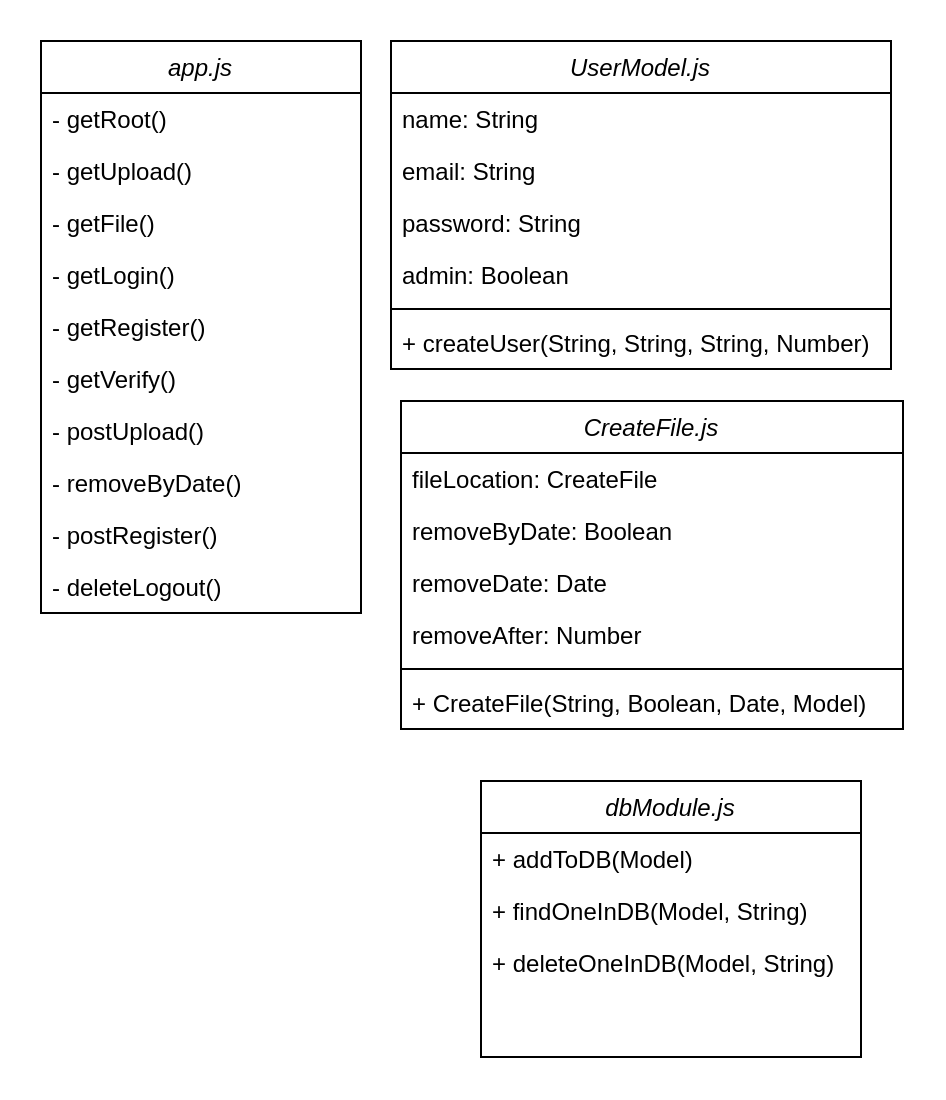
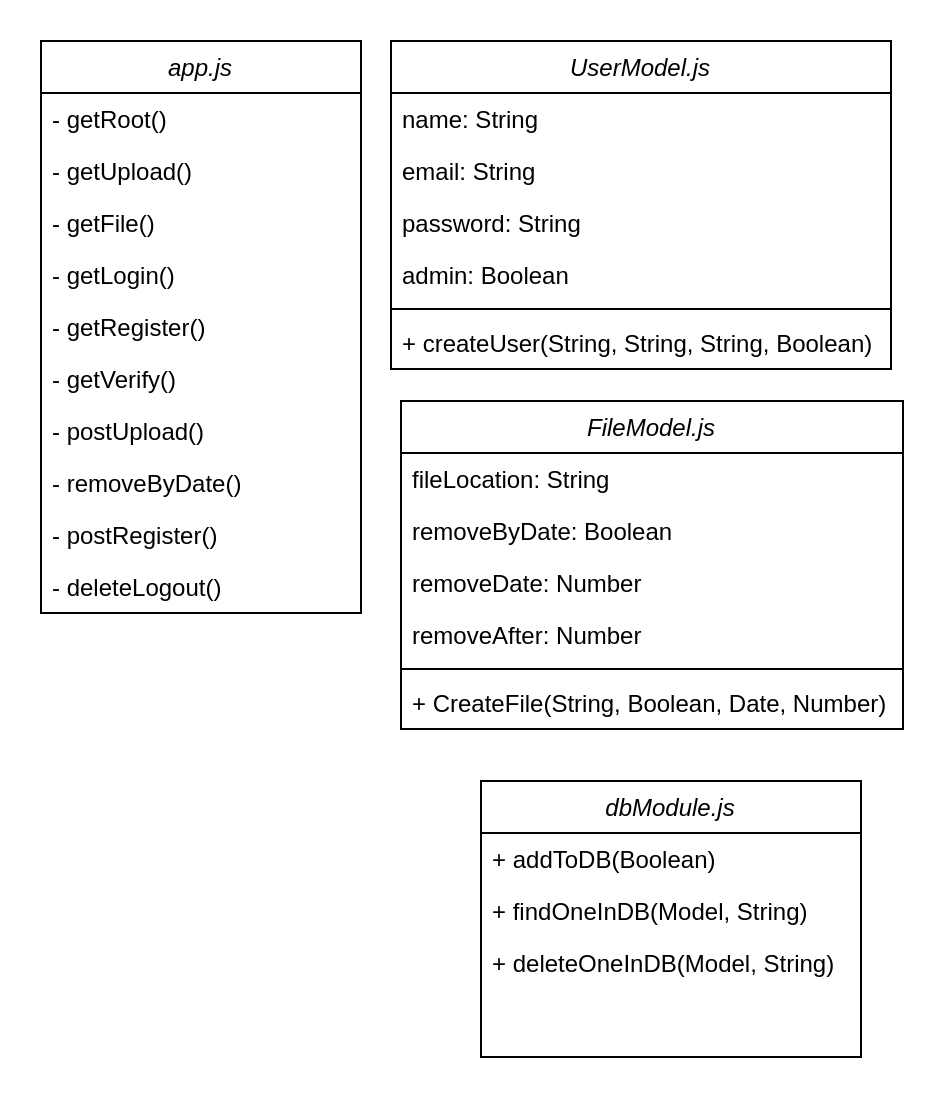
  <mxCell id="0" />
  <mxCell id="1" parent="0" />
  <mxCell id="2" value="app.js&#10;" style="swimlane;fontStyle=2;align=center;verticalAlign=top;childLayout=stackLayout;horizontal=1;startSize=26;horizontalStack=0;resizeParent=1;resizeLast=0;collapsible=1;marginBottom=0;rounded=0;shadow=0;strokeWidth=1;" parent="1" vertex="1"><mxGeometry x="20" y="20" width="160" height="286" as="geometry"><mxRectangle x="230" y="140" width="160" height="26" as="alternateBounds" /></mxGeometry></mxCell>
  <mxCell id="3" value="- getRoot()&#10;" style="text;align=left;verticalAlign=top;spacingLeft=4;spacingRight=4;overflow=hidden;rotatable=0;points=[[0,0.5],[1,0.5]];portConstraint=eastwest;" parent="2" vertex="1"><mxGeometry y="26" width="160" height="26" as="geometry" /></mxCell>
  <mxCell id="4" value="- getUpload()" style="text;align=left;verticalAlign=top;spacingLeft=4;spacingRight=4;overflow=hidden;rotatable=0;points=[[0,0.5],[1,0.5]];portConstraint=eastwest;" vertex="1" parent="2"><mxGeometry y="52" width="160" height="26" as="geometry" /></mxCell>
  <mxCell id="5" value="- getFile()&#10;" style="text;align=left;verticalAlign=top;spacingLeft=4;spacingRight=4;overflow=hidden;rotatable=0;points=[[0,0.5],[1,0.5]];portConstraint=eastwest;" vertex="1" parent="2"><mxGeometry y="78" width="160" height="26" as="geometry" /></mxCell>
  <mxCell id="6" value="- getLogin()" style="text;align=left;verticalAlign=top;spacingLeft=4;spacingRight=4;overflow=hidden;rotatable=0;points=[[0,0.5],[1,0.5]];portConstraint=eastwest;" vertex="1" parent="2"><mxGeometry y="104" width="160" height="26" as="geometry" /></mxCell>
  <mxCell id="7" value="- getRegister()" style="text;align=left;verticalAlign=top;spacingLeft=4;spacingRight=4;overflow=hidden;rotatable=0;points=[[0,0.5],[1,0.5]];portConstraint=eastwest;" vertex="1" parent="2"><mxGeometry y="130" width="160" height="26" as="geometry" /></mxCell>
  <mxCell id="8" value="- getVerify()" style="text;align=left;verticalAlign=top;spacingLeft=4;spacingRight=4;overflow=hidden;rotatable=0;points=[[0,0.5],[1,0.5]];portConstraint=eastwest;" vertex="1" parent="2"><mxGeometry y="156" width="160" height="26" as="geometry" /></mxCell>
  <mxCell id="9" value="- postUpload()" style="text;align=left;verticalAlign=top;spacingLeft=4;spacingRight=4;overflow=hidden;rotatable=0;points=[[0,0.5],[1,0.5]];portConstraint=eastwest;" vertex="1" parent="2"><mxGeometry y="182" width="160" height="26" as="geometry" /></mxCell>
  <mxCell id="10" value="- removeByDate()" style="text;align=left;verticalAlign=top;spacingLeft=4;spacingRight=4;overflow=hidden;rotatable=0;points=[[0,0.5],[1,0.5]];portConstraint=eastwest;" vertex="1" parent="2"><mxGeometry y="208" width="160" height="26" as="geometry" /></mxCell>
  <mxCell id="11" value="- postRegister()" style="text;align=left;verticalAlign=top;spacingLeft=4;spacingRight=4;overflow=hidden;rotatable=0;points=[[0,0.5],[1,0.5]];portConstraint=eastwest;" vertex="1" parent="2"><mxGeometry y="234" width="160" height="26" as="geometry" /></mxCell>
  <mxCell id="12" value="- deleteLogout()" style="text;align=left;verticalAlign=top;spacingLeft=4;spacingRight=4;overflow=hidden;rotatable=0;points=[[0,0.5],[1,0.5]];portConstraint=eastwest;" vertex="1" parent="2"><mxGeometry y="260" width="160" height="26" as="geometry" /></mxCell>
  <mxCell id="13" value="UserModel.js&#10;" style="swimlane;fontStyle=2;align=center;verticalAlign=top;childLayout=stackLayout;horizontal=1;startSize=26;horizontalStack=0;resizeParent=1;resizeLast=0;collapsible=1;marginBottom=0;rounded=0;shadow=0;strokeWidth=1;" vertex="1" parent="1"><mxGeometry x="195" y="20" width="250" height="164" as="geometry"><mxRectangle x="230" y="140" width="160" height="26" as="alternateBounds" /></mxGeometry></mxCell>
  <mxCell id="14" value="name: String" style="text;align=left;verticalAlign=top;spacingLeft=4;spacingRight=4;overflow=hidden;rotatable=0;points=[[0,0.5],[1,0.5]];portConstraint=eastwest;" vertex="1" parent="13"><mxGeometry y="26" width="250" height="26" as="geometry" /></mxCell>
  <mxCell id="15" value="email: String" style="text;align=left;verticalAlign=top;spacingLeft=4;spacingRight=4;overflow=hidden;rotatable=0;points=[[0,0.5],[1,0.5]];portConstraint=eastwest;rounded=0;shadow=0;html=0;" vertex="1" parent="13"><mxGeometry y="52" width="250" height="26" as="geometry" /></mxCell>
  <mxCell id="16" value="password: String&#10;" style="text;align=left;verticalAlign=top;spacingLeft=4;spacingRight=4;overflow=hidden;rotatable=0;points=[[0,0.5],[1,0.5]];portConstraint=eastwest;rounded=0;shadow=0;html=0;" vertex="1" parent="13"><mxGeometry y="78" width="250" height="26" as="geometry" /></mxCell>
  <mxCell id="17" value="admin: Boolean" style="text;align=left;verticalAlign=top;spacingLeft=4;spacingRight=4;overflow=hidden;rotatable=0;points=[[0,0.5],[1,0.5]];portConstraint=eastwest;rounded=0;shadow=0;html=0;" vertex="1" parent="13"><mxGeometry y="104" width="250" height="26" as="geometry" /></mxCell>
  <mxCell id="18" value="" style="line;html=1;strokeWidth=1;align=left;verticalAlign=middle;spacingTop=-1;spacingLeft=3;spacingRight=3;rotatable=0;labelPosition=right;points=[];portConstraint=eastwest;" vertex="1" parent="13"><mxGeometry y="130" width="250" height="8" as="geometry" /></mxCell>
- <mxCell id="19" value="+ createUser(String, String, String, Number)&#10;" style="text;align=left;verticalAlign=top;spacingLeft=4;spacingRight=4;overflow=hidden;rotatable=0;points=[[0,0.5],[1,0.5]];portConstraint=eastwest;" vertex="1" parent="13"><mxGeometry y="138" width="250" height="26" as="geometry" /></mxCell>
- <mxCell id="20" value="CreateFile.js&#10;" style="swimlane;fontStyle=2;align=center;verticalAlign=top;childLayout=stackLayout;horizontal=1;startSize=26;horizontalStack=0;resizeParent=1;resizeLast=0;collapsible=1;marginBottom=0;rounded=0;shadow=0;strokeWidth=1;" vertex="1" parent="1"><mxGeometry x="200" y="200" width="251" height="164" as="geometry"><mxRectangle x="230" y="140" width="160" height="26" as="alternateBounds" /></mxGeometry></mxCell>
- <mxCell id="21" value="fileLocation: CreateFile" style="text;align=left;verticalAlign=top;spacingLeft=4;spacingRight=4;overflow=hidden;rotatable=0;points=[[0,0.5],[1,0.5]];portConstraint=eastwest;" vertex="1" parent="20"><mxGeometry y="26" width="251" height="26" as="geometry" /></mxCell>
+ <mxCell id="19" value="+ createUser(String, String, String, Boolean)&#10;" style="text;align=left;verticalAlign=top;spacingLeft=4;spacingRight=4;overflow=hidden;rotatable=0;points=[[0,0.5],[1,0.5]];portConstraint=eastwest;" vertex="1" parent="13"><mxGeometry y="138" width="250" height="26" as="geometry" /></mxCell>
+ <mxCell id="20" value="FileModel.js&#10;" style="swimlane;fontStyle=2;align=center;verticalAlign=top;childLayout=stackLayout;horizontal=1;startSize=26;horizontalStack=0;resizeParent=1;resizeLast=0;collapsible=1;marginBottom=0;rounded=0;shadow=0;strokeWidth=1;" vertex="1" parent="1"><mxGeometry x="200" y="200" width="251" height="164" as="geometry"><mxRectangle x="230" y="140" width="160" height="26" as="alternateBounds" /></mxGeometry></mxCell>
+ <mxCell id="21" value="fileLocation: String" style="text;align=left;verticalAlign=top;spacingLeft=4;spacingRight=4;overflow=hidden;rotatable=0;points=[[0,0.5],[1,0.5]];portConstraint=eastwest;" vertex="1" parent="20"><mxGeometry y="26" width="251" height="26" as="geometry" /></mxCell>
  <mxCell id="22" value="removeByDate: Boolean&#10;" style="text;align=left;verticalAlign=top;spacingLeft=4;spacingRight=4;overflow=hidden;rotatable=0;points=[[0,0.5],[1,0.5]];portConstraint=eastwest;rounded=0;shadow=0;html=0;" vertex="1" parent="20"><mxGeometry y="52" width="251" height="26" as="geometry" /></mxCell>
- <mxCell id="23" value="removeDate: Date" style="text;align=left;verticalAlign=top;spacingLeft=4;spacingRight=4;overflow=hidden;rotatable=0;points=[[0,0.5],[1,0.5]];portConstraint=eastwest;rounded=0;shadow=0;html=0;" vertex="1" parent="20"><mxGeometry y="78" width="251" height="26" as="geometry" /></mxCell>
+ <mxCell id="23" value="removeDate: Number" style="text;align=left;verticalAlign=top;spacingLeft=4;spacingRight=4;overflow=hidden;rotatable=0;points=[[0,0.5],[1,0.5]];portConstraint=eastwest;rounded=0;shadow=0;html=0;" vertex="1" parent="20"><mxGeometry y="78" width="251" height="26" as="geometry" /></mxCell>
  <mxCell id="24" value="removeAfter: Number&#10;" style="text;align=left;verticalAlign=top;spacingLeft=4;spacingRight=4;overflow=hidden;rotatable=0;points=[[0,0.5],[1,0.5]];portConstraint=eastwest;rounded=0;shadow=0;html=0;" vertex="1" parent="20"><mxGeometry y="104" width="251" height="26" as="geometry" /></mxCell>
  <mxCell id="25" value="" style="line;html=1;strokeWidth=1;align=left;verticalAlign=middle;spacingTop=-1;spacingLeft=3;spacingRight=3;rotatable=0;labelPosition=right;points=[];portConstraint=eastwest;" vertex="1" parent="20"><mxGeometry y="130" width="251" height="8" as="geometry" /></mxCell>
- <mxCell id="26" value="+ CreateFile(String, Boolean, Date, Model)&#10;" style="text;align=left;verticalAlign=top;spacingLeft=4;spacingRight=4;overflow=hidden;rotatable=0;points=[[0,0.5],[1,0.5]];portConstraint=eastwest;" vertex="1" parent="20"><mxGeometry y="138" width="251" height="26" as="geometry" /></mxCell>
+ <mxCell id="26" value="+ CreateFile(String, Boolean, Date, Number)&#10;" style="text;align=left;verticalAlign=top;spacingLeft=4;spacingRight=4;overflow=hidden;rotatable=0;points=[[0,0.5],[1,0.5]];portConstraint=eastwest;" vertex="1" parent="20"><mxGeometry y="138" width="251" height="26" as="geometry" /></mxCell>
  <mxCell id="27" value="dbModule.js&#10;" style="swimlane;fontStyle=2;align=center;verticalAlign=top;childLayout=stackLayout;horizontal=1;startSize=26;horizontalStack=0;resizeParent=1;resizeLast=0;collapsible=1;marginBottom=0;rounded=0;shadow=0;strokeWidth=1;" vertex="1" parent="1"><mxGeometry x="240" y="390" width="190" height="138" as="geometry"><mxRectangle x="230" y="140" width="160" height="26" as="alternateBounds" /></mxGeometry></mxCell>
- <mxCell id="28" value="+ addToDB(Model)" style="text;align=left;verticalAlign=top;spacingLeft=4;spacingRight=4;overflow=hidden;rotatable=0;points=[[0,0.5],[1,0.5]];portConstraint=eastwest;" vertex="1" parent="27"><mxGeometry y="26" width="190" height="26" as="geometry" /></mxCell>
+ <mxCell id="28" value="+ addToDB(Boolean)" style="text;align=left;verticalAlign=top;spacingLeft=4;spacingRight=4;overflow=hidden;rotatable=0;points=[[0,0.5],[1,0.5]];portConstraint=eastwest;" vertex="1" parent="27"><mxGeometry y="26" width="190" height="26" as="geometry" /></mxCell>
  <mxCell id="29" value="+ findOneInDB(Model, String)" style="text;align=left;verticalAlign=top;spacingLeft=4;spacingRight=4;overflow=hidden;rotatable=0;points=[[0,0.5],[1,0.5]];portConstraint=eastwest;" vertex="1" parent="27"><mxGeometry y="52" width="190" height="26" as="geometry" /></mxCell>
  <mxCell id="30" value="+ deleteOneInDB(Model, String)" style="text;align=left;verticalAlign=top;spacingLeft=4;spacingRight=4;overflow=hidden;rotatable=0;points=[[0,0.5],[1,0.5]];portConstraint=eastwest;" vertex="1" parent="27"><mxGeometry y="78" width="190" height="26" as="geometry" /></mxCell>
